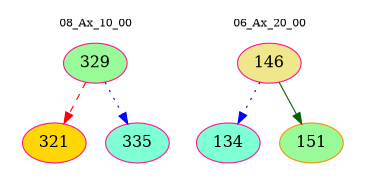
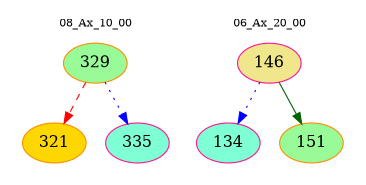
  digraph {
    node [color=deeppink fillcolor=palegreen style=filled]
    edge [color=blue style=dotted]
-   n1 [label=329]
-   n2 [fillcolor=gold label=321]
+   n1 [color=darkorange label=329]
+   n2 [color=darkorange fillcolor=gold label=321]
    n3 [fillcolor=aquamarine label=335]
    n4 [fillcolor=khaki label=146]
    n5 [fillcolor=aquamarine label=134]
    n6 [color=darkorange label=151]
    subgraph cluster_1 {
      color=white
      fontsize=10
      label="08_Ax_10_00"
      n1
      n2
      n3
    }
    subgraph cluster_2 {
      color=white
      fontsize=10
      label="06_Ax_20_00"
      n4
      n5
      n6
    }
    n1 -> n2 [color=red style=dashed]
    n1 -> n3
    n4 -> n5
    n4 -> n6 [color=darkgreen style=solid]
  }
